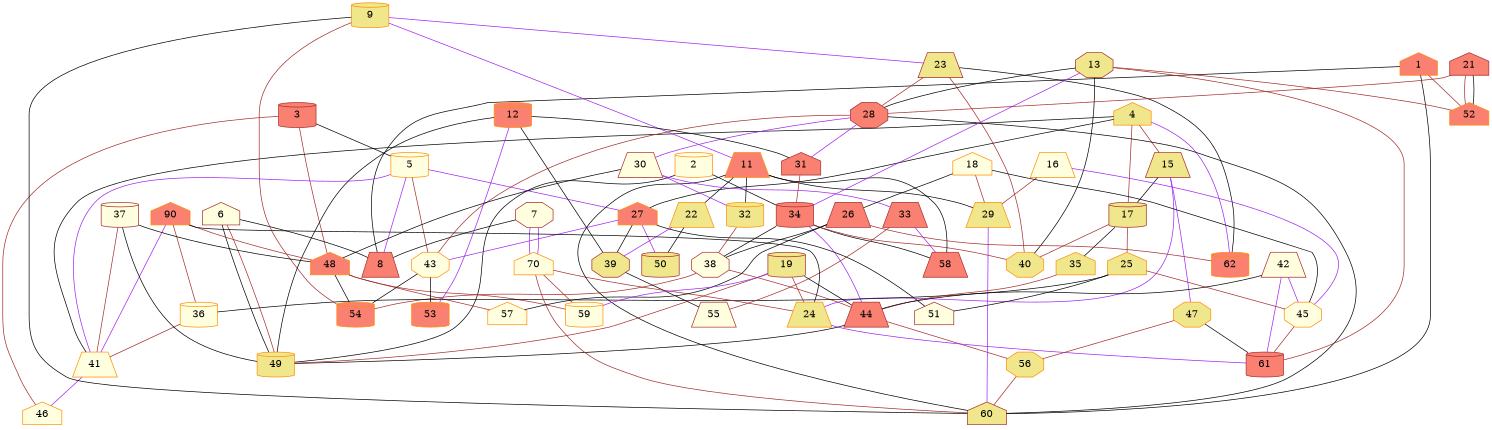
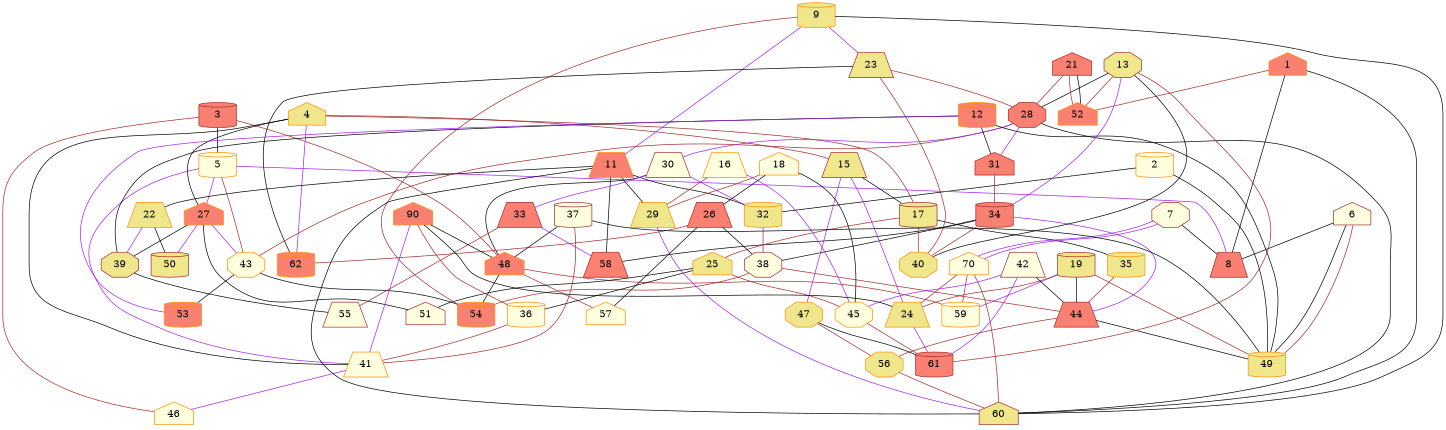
  graph {
    node [color=darkorange fillcolor=salmon shape=cylinder style=filled]
    edge [color=black]
    1 [shape=house]
    8 [color=brown shape=trapezium]
    52 [shape=house]
    60 [color=brown fillcolor=khaki shape=house]
    2 [fillcolor=lightyellow]
    34 [color=brown]
    49 [fillcolor=khaki]
    58 [color=brown shape=trapezium]
    40 [fillcolor=khaki shape=octagon]
    44 [color=brown shape=trapezium]
    38 [color=brown fillcolor=lightyellow shape=octagon]
    3 [color=brown]
    5 [fillcolor=lightyellow]
    46 [fillcolor=lightyellow shape=house]
    48 [shape=house]
    27 [shape=house]
    41 [fillcolor=lightyellow shape=trapezium]
    43 [fillcolor=lightyellow shape=octagon]
    54
    59 [fillcolor=lightyellow]
    57 [fillcolor=lightyellow shape=house]
    61 [color=brown]
    4 [fillcolor=khaki shape=house]
    15 [color=brown fillcolor=khaki shape=trapezium]
    17 [color=brown fillcolor=khaki]
    62
    24 [fillcolor=khaki shape=trapezium]
    47 [fillcolor=khaki shape=octagon]
    25 [fillcolor=khaki shape=house]
-   35 [fillcolor=khaki shape=house]
+   35 [fillcolor=khaki]
    39 [color=brown fillcolor=khaki shape=octagon]
    50 [color=brown fillcolor=khaki]
    51 [color=brown fillcolor=lightyellow shape=house]
    53
    6 [color=brown fillcolor=lightyellow shape=house]
    7 [color=brown fillcolor=lightyellow shape=octagon]
    n37 [fillcolor=lightyellow label=70 shape=house]
    9 [fillcolor=khaki]
    11 [shape=trapezium]
    23 [color=brown fillcolor=khaki shape=trapezium]
    22 [fillcolor=khaki shape=trapezium]
    29 [fillcolor=khaki shape=trapezium]
    32 [fillcolor=khaki]
    28 [color=brown shape=octagon]
    12
    31 [color=brown shape=house]
    55 [color=brown fillcolor=lightyellow shape=trapezium]
    13 [color=brown fillcolor=khaki shape=octagon]
    30 [color=brown fillcolor=lightyellow shape=trapezium]
    33 [color=brown shape=trapezium]
    56 [fillcolor=khaki shape=octagon]
    16 [fillcolor=lightyellow shape=trapezium]
    45 [fillcolor=lightyellow shape=octagon]
    36 [fillcolor=lightyellow]
    18 [fillcolor=lightyellow shape=house]
    26 [color=brown shape=trapezium]
    19 [color=brown fillcolor=khaki]
    n58 [label=90 shape=house]
    21 [color=brown shape=house]
    37 [color=brown fillcolor=lightyellow]
    42 [color=brown fillcolor=lightyellow shape=trapezium]
    1 -- 8
    1 -- 52 [color=brown]
    1 -- 60
-   2 -- 34
+   2 -- 32
    2 -- 49
    34 -- 58
    34 -- 40 [color=brown]
    34 -- 44 [color=purple]
    34 -- 38
    44 -- 49
    44 -- 56 [color=brown]
    38 -- 44 [color=brown]
    38 -- 54 [color=brown]
    3 -- 5
    3 -- 46 [color=brown]
    3 -- 48 [color=brown]
    5 -- 8 [color=purple]
    5 -- 27 [color=purple]
    5 -- 41 [color=purple]
    5 -- 43 [color=brown]
    48 -- 54
    48 -- 59 [color=brown]
    48 -- 57 [color=brown]
    27 -- 43 [color=purple]
    27 -- 39
    27 -- 50 [color=purple]
    27 -- 51
    41 -- 46 [color=purple]
    43 -- 54
    43 -- 53
    4 -- 27
    4 -- 41
    4 -- 15 [color=brown]
    4 -- 17 [color=brown]
    4 -- 62 [color=purple]
    15 -- 17
    15 -- 24 [color=purple]
    15 -- 47 [color=purple]
    17 -- 40 [color=brown]
    17 -- 25 [color=brown]
    17 -- 35
    24 -- 61 [color=purple]
    47 -- 61
    47 -- 56 [color=brown]
    25 -- 51
    25 -- 45 [color=brown]
    25 -- 36
    35 -- 44 [color=brown]
    39 -- 55
    6 -- 8
    6 -- 49
    6 -- 49 [color=brown]
    7 -- 8
    7 -- n37 [color=purple]
    7 -- n37 [color=purple]
    n37 -- 60 [color=brown]
    n37 -- 59 [color=brown]
    n37 -- 24 [color=brown]
    9 -- 60
    9 -- 54 [color=brown]
    9 -- 11 [color=purple]
    9 -- 23 [color=purple]
    11 -- 60
    11 -- 58
    11 -- 22
    11 -- 29
    11 -- 32
    23 -- 40 [color=brown]
    23 -- 62
    23 -- 28 [color=brown]
    22 -- 39 [color=purple]
    22 -- 50
    29 -- 60 [color=purple]
    32 -- 38 [color=brown]
    28 -- 60
    28 -- 43 [color=brown]
    28 -- 31 [color=purple]
    28 -- 30 [color=purple]
    12 -- 49
    12 -- 39
    12 -- 53 [color=purple]
    12 -- 31
    31 -- 34 [color=brown]
    13 -- 52 [color=brown]
    13 -- 34 [color=purple]
    13 -- 40
    13 -- 61 [color=brown]
    13 -- 28
    30 -- 48
    30 -- 32 [color=purple]
    30 -- 33 [color=purple]
    33 -- 58 [color=purple]
    33 -- 55 [color=brown]
    56 -- 60 [color=brown]
    16 -- 29 [color=brown]
    16 -- 45 [color=purple]
    45 -- 61 [color=brown]
    36 -- 41 [color=brown]
    18 -- 29 [color=brown]
    18 -- 45
    18 -- 26
    26 -- 38
    26 -- 57
    26 -- 62 [color=brown]
    19 -- 49 [color=brown]
    19 -- 44
    19 -- 59 [color=purple]
    19 -- 24 [color=brown]
-   n58 -- 48 [color=brown]
+   n58 -- 48
    n58 -- 41 [color=purple]
    n58 -- 24
    n58 -- 36 [color=brown]
    21 -- 52 [color=brown]
    21 -- 52
    21 -- 28 [color=brown]
    37 -- 49
    37 -- 48
    37 -- 41 [color=brown]
    42 -- 44
    42 -- 61 [color=purple]
    42 -- 45 [color=purple]
  }
